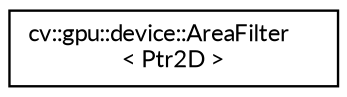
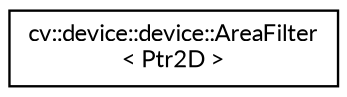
  digraph {
    rankdir=LR
    fontname=Lato
-   n1 [color=black fillcolor=white fontname=Lato fontsize=10 height=0.2 label="cv::gpu::device::AreaFilter\l\< Ptr2D \>" shape=record style=filled width=0.4]
+   n1 [color=black fillcolor=white fontname=Lato fontsize=10 height=0.2 label="cv::device::device::AreaFilter\l\< Ptr2D \>" shape=record style=filled width=0.4]
  }
